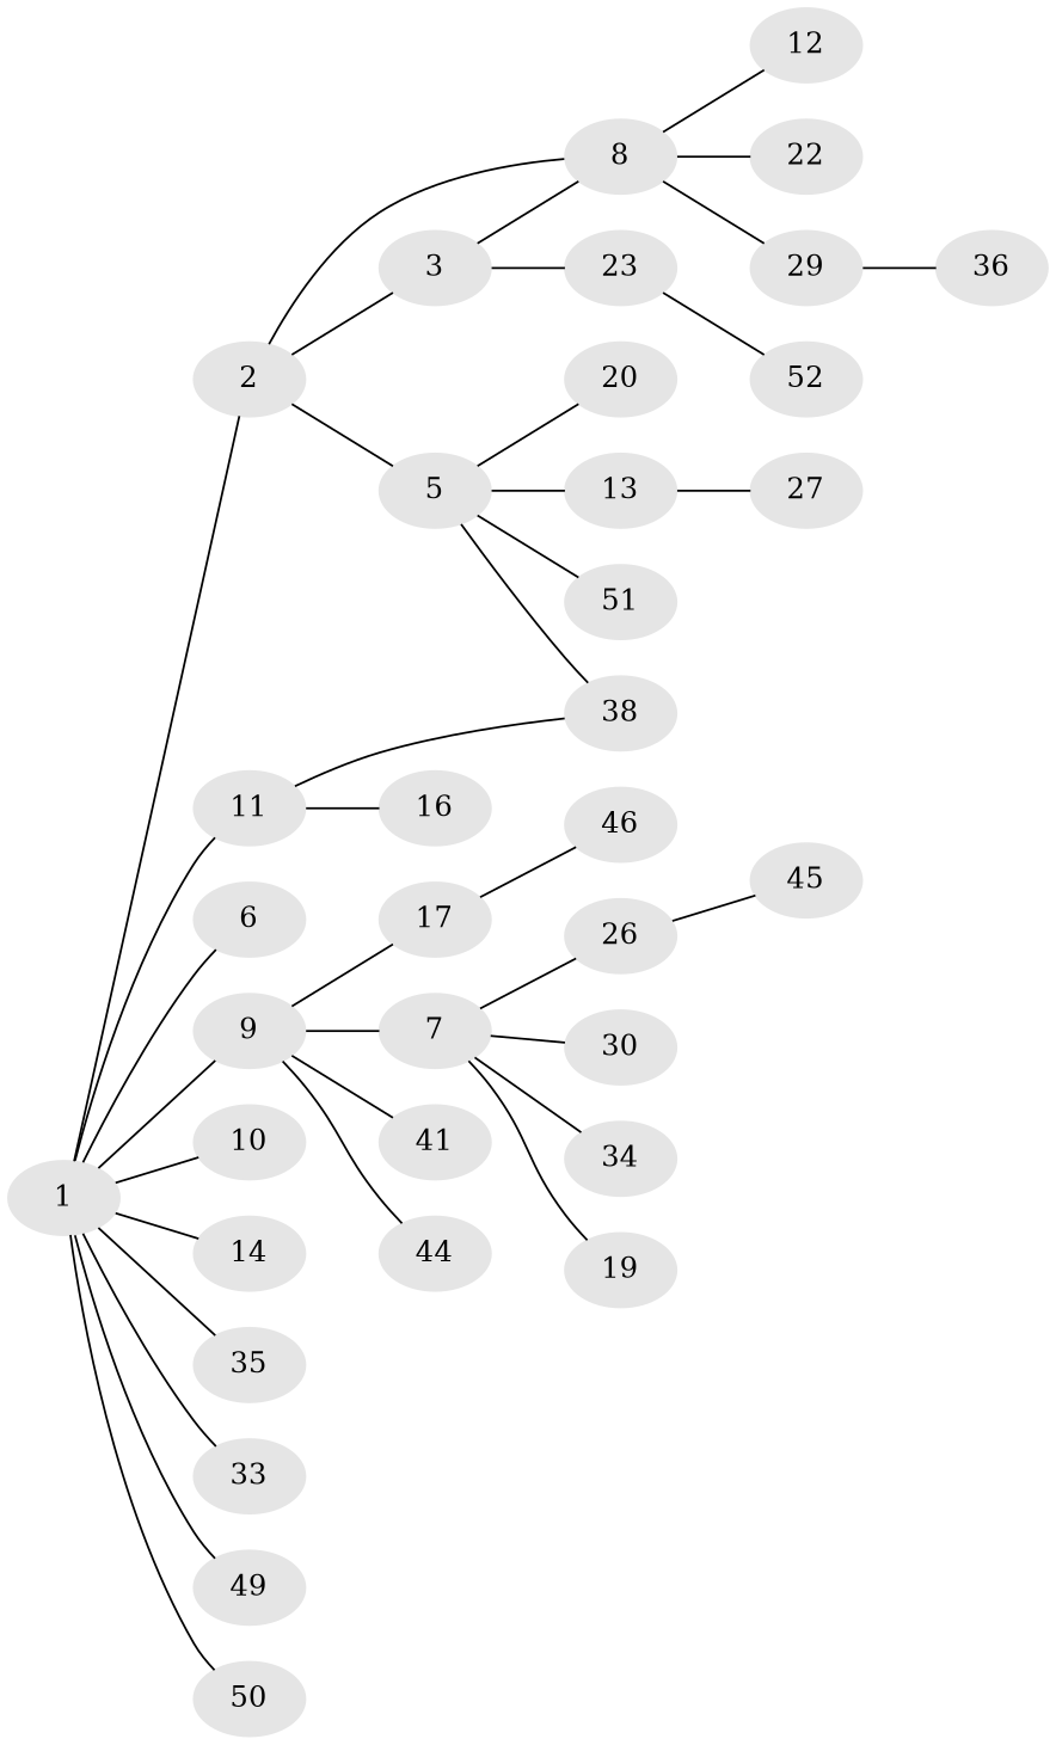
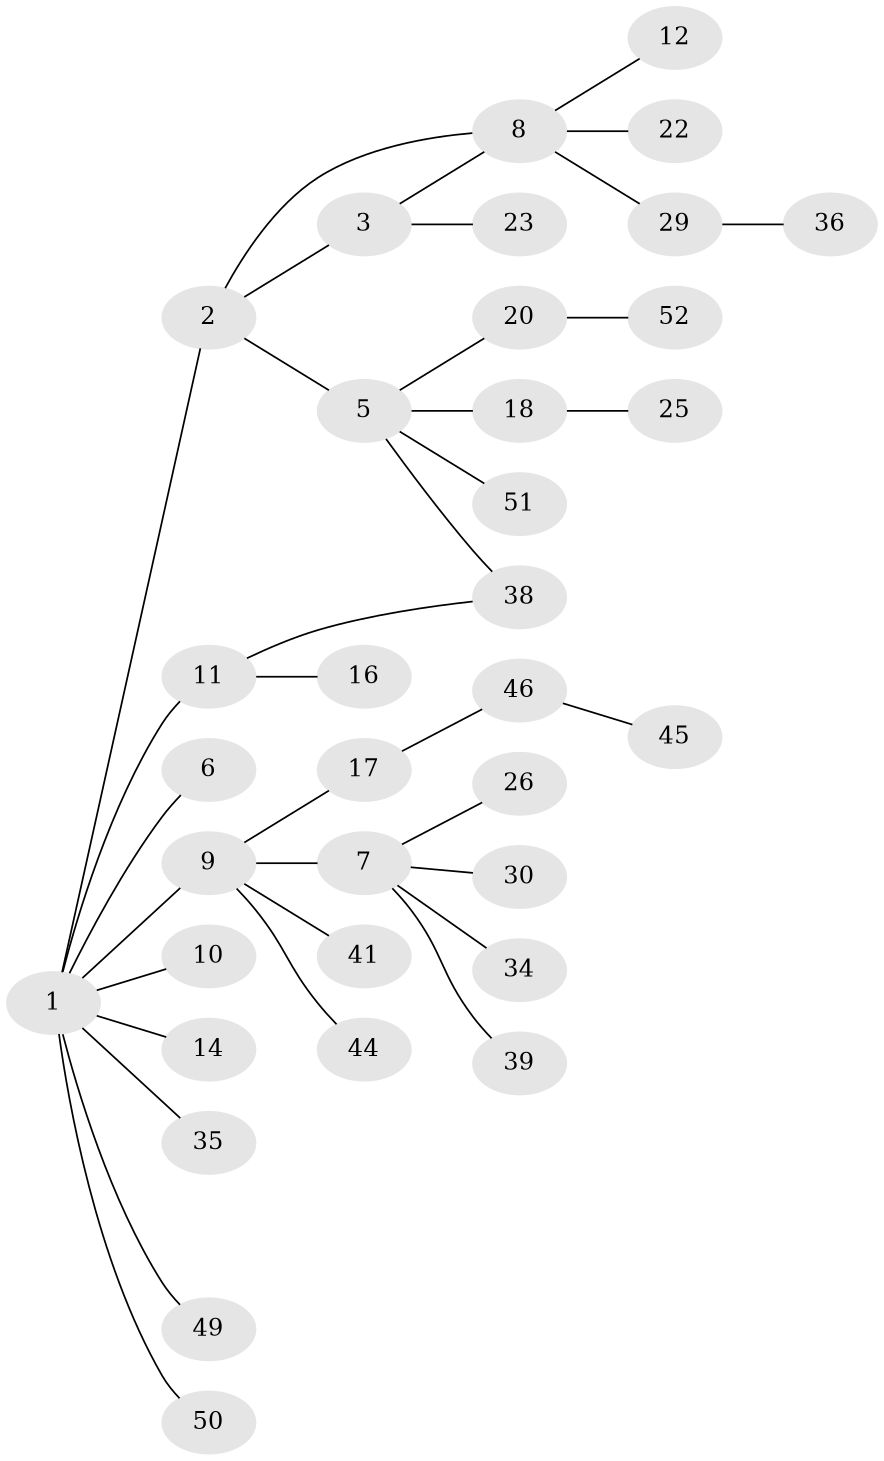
  graph {
    rankdir=LR
    node [color=gray90 style=filled]
    1 [super="+4"]
    2 [super="+29"]
    6 [super="+31"]
    9 [super="+40"]
    10
    11 [super="+27"]
    14
    n8 [label=35]
-   33 [super="+47"]
    49
    50 [super="+54"]
    3 [super="+13"]
    5 [super="+21"]
    8 [super="+37"]
    7 [super="+19"]
    26 [super="+53"]
    30
    34
-   39 [label=19]
+   39
    17 [super="+28"]
    41
    44
    38
    16 [super="+32"]
    23
-   18 [label=13]
+   18
    20 [super="+43"]
    51
    12
    22
    n31 [label=29 super="+35"]
-   25 [super="+48" label=27]
+   25 [super="+48"]
    52
    45
    36 [super="+42"]
    46
    1 -- 2
    1 -- 6
    1 -- 9
    1 -- 10
    1 -- 11
    1 -- 14
    1 -- n8
-   1 -- 33
    1 -- 49
    1 -- 50
    2 -- 3
    2 -- 5
    2 -- 8
    9 -- 7
    9 -- 17
    9 -- 41
    9 -- 44
    11 -- 38
    11 -- 16
    3 -- 8
    3 -- 23
    5 -- 38
    5 -- 18
    5 -- 20
    5 -- 51
    8 -- 12
    8 -- 22
    8 -- n31
    7 -- 26
    7 -- 30
    7 -- 34
    7 -- 39
-   26 -- 45
+   46 -- 45
    17 -- 46
    18 -- 25
-   23 -- 52
+   20 -- 52
    n31 -- 36
  }
